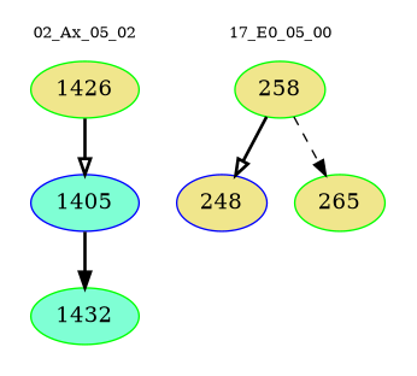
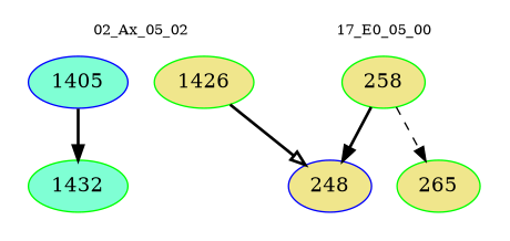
  digraph {
    node [color=green fillcolor=khaki style=filled]
    edge [arrowhead=onormal color=black style=bold]
    n1 [label=1426]
    n2 [color=blue fillcolor=aquamarine label=1405]
    n3 [fillcolor=aquamarine label=1432]
    n4 [label=258]
    n5 [color=blue label=248]
    n6 [label=265]
    subgraph cluster_1 {
      color=white
      fontsize=10
      label="02_Ax_05_02"
      n1
      n2
      n3
    }
    subgraph cluster_2 {
      color=white
      fontsize=10
      label="17_E0_05_00"
      n4
      n5
      n6
    }
-   n1 -> n2
+   n1 -> n5
    n2 -> n3 [arrowhead=normal]
-   n4 -> n5
+   n4 -> n5 [arrowhead=normal]
    n4 -> n6 [arrowhead=normal style=dashed]
  }
